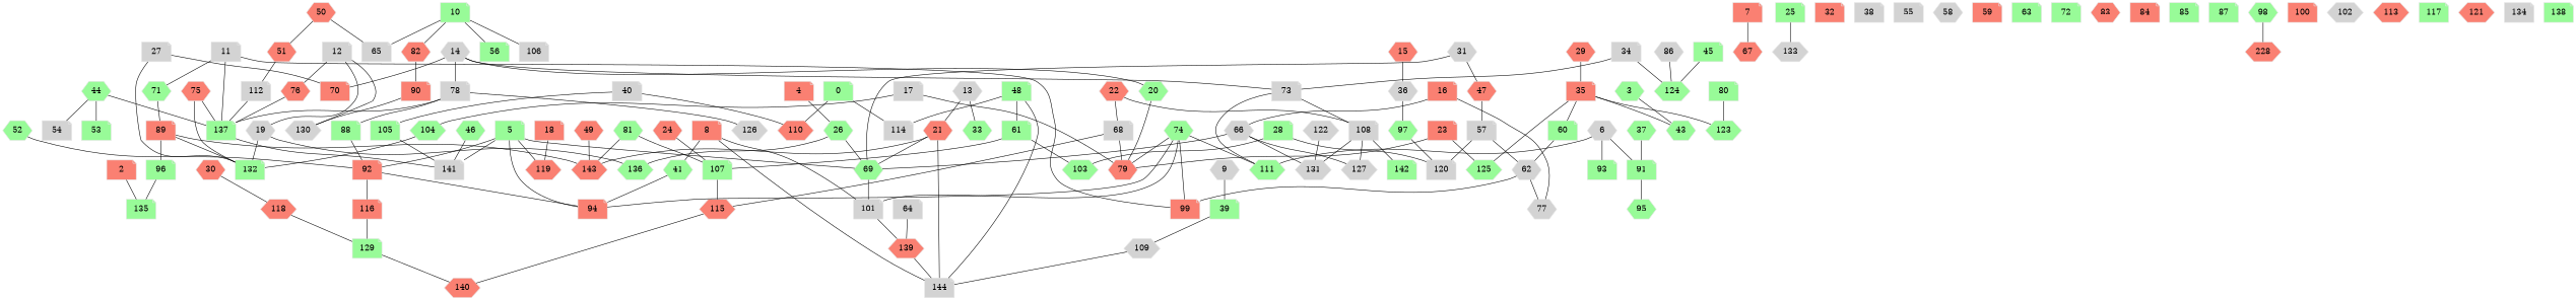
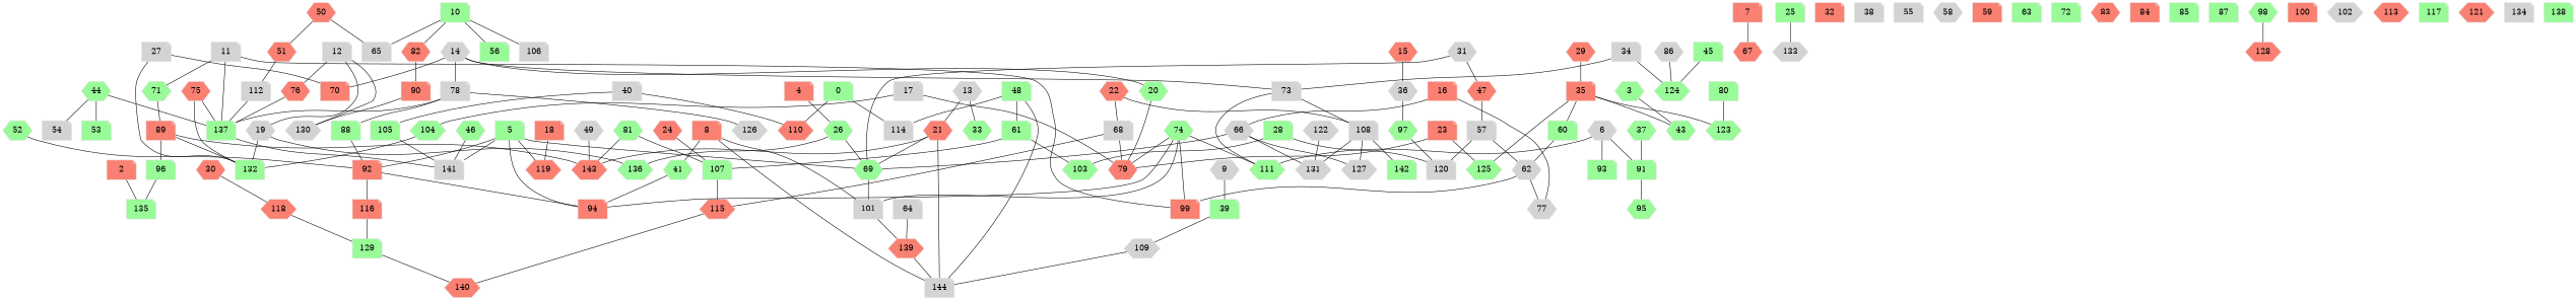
  graph {
    node [color=gray90 fillcolor=palegreen shape=note style=filled]
    n1 [label=0]
    110 [fillcolor=salmon shape=hexagon]
    114 [fillcolor=lightgrey]
    2 [fillcolor=salmon]
    135
    3 [shape=hexagon]
    43 [shape=hexagon]
    4 [fillcolor=salmon]
    26 [shape=hexagon]
    69 [shape=hexagon]
    136 [shape=hexagon]
    5
    92 [fillcolor=salmon]
    94 [fillcolor=salmon]
    119 [fillcolor=salmon shape=hexagon]
    141 [fillcolor=lightgrey]
    101 [fillcolor=lightgrey]
    116 [fillcolor=salmon]
    6 [fillcolor=lightgrey shape=hexagon]
    91
    93
    111 [shape=hexagon]
    95 [shape=hexagon]
    7 [fillcolor=salmon]
    67 [fillcolor=salmon shape=hexagon]
    8 [fillcolor=salmon]
    41 [shape=hexagon]
    144 [fillcolor=lightgrey]
    139 [fillcolor=salmon shape=hexagon]
    9 [fillcolor=lightgrey shape=hexagon]
    39
    109 [fillcolor=lightgrey shape=hexagon]
    10
    56
    65 [fillcolor=lightgrey]
    82 [fillcolor=salmon shape=hexagon]
    106 [fillcolor=lightgrey]
    90 [fillcolor=salmon]
    11 [fillcolor=lightgrey]
    71 [shape=hexagon]
    99 [fillcolor=salmon]
    137
    89 [fillcolor=salmon]
    12 [fillcolor=lightgrey]
    19 [fillcolor=lightgrey shape=hexagon]
    76 [fillcolor=salmon shape=hexagon]
    130 [fillcolor=lightgrey shape=hexagon]
    132
    13 [fillcolor=lightgrey shape=hexagon]
    21 [fillcolor=salmon shape=hexagon]
    33 [shape=hexagon]
    143 [fillcolor=salmon shape=hexagon]
    14 [fillcolor=lightgrey shape=hexagon]
    20 [shape=hexagon]
    70 [fillcolor=salmon]
    73 [fillcolor=lightgrey]
    78 [fillcolor=lightgrey]
    79 [fillcolor=salmon shape=hexagon]
    108 [fillcolor=lightgrey]
    88
    126 [fillcolor=lightgrey shape=hexagon]
    15 [fillcolor=salmon shape=hexagon]
    36 [fillcolor=lightgrey shape=hexagon]
    97 [shape=hexagon]
    16 [fillcolor=salmon]
    66 [fillcolor=lightgrey shape=hexagon]
    77 [fillcolor=lightgrey shape=hexagon]
    127 [fillcolor=lightgrey shape=hexagon]
    131 [fillcolor=lightgrey shape=hexagon]
    17 [fillcolor=lightgrey]
    104 [shape=hexagon]
    18 [fillcolor=salmon]
    22 [fillcolor=salmon shape=hexagon]
    68 [fillcolor=lightgrey]
    115 [fillcolor=salmon shape=hexagon]
    142
    23 [fillcolor=salmon]
    125 [shape=hexagon]
    24 [fillcolor=salmon shape=hexagon]
    107
    133 [fillcolor=lightgrey shape=hexagon]
    25
    27 [fillcolor=lightgrey]
    103 [shape=hexagon]
    28
    120 [fillcolor=lightgrey]
    29 [fillcolor=salmon shape=hexagon]
    35 [fillcolor=salmon]
    60
    123 [shape=hexagon]
    30 [fillcolor=salmon shape=hexagon]
    118 [fillcolor=salmon shape=hexagon]
    129
    31 [fillcolor=lightgrey shape=hexagon]
    47 [fillcolor=salmon shape=hexagon]
    57 [fillcolor=lightgrey]
    32 [fillcolor=salmon]
    34 [fillcolor=lightgrey]
    124 [shape=hexagon]
    62 [fillcolor=lightgrey shape=hexagon]
    37 [shape=hexagon]
    38 [fillcolor=lightgrey]
    40 [fillcolor=lightgrey]
    105
    44 [shape=hexagon]
    53
    54 [fillcolor=lightgrey]
    45
    46 [shape=hexagon]
    48
    61
-   49 [fillcolor=salmon shape=hexagon]
+   49 [fillcolor=lightgrey shape=hexagon]
    50 [fillcolor=salmon shape=hexagon]
    51 [fillcolor=salmon shape=hexagon]
    112 [fillcolor=lightgrey]
    52 [shape=hexagon]
    55 [fillcolor=lightgrey]
    58 [fillcolor=lightgrey shape=hexagon]
    59 [fillcolor=salmon]
    63
    64 [fillcolor=lightgrey]
    140 [fillcolor=salmon shape=hexagon]
    96
    72
    74 [shape=hexagon]
    75 [fillcolor=salmon shape=hexagon]
    80
    81 [shape=hexagon]
    83 [fillcolor=salmon shape=hexagon]
    84 [fillcolor=salmon]
    85
    86 [fillcolor=lightgrey shape=hexagon]
    87
    98 [shape=hexagon]
-   128 [fillcolor=salmon shape=hexagon label=228]
+   128 [fillcolor=salmon shape=hexagon]
    100 [fillcolor=salmon]
    102 [fillcolor=lightgrey shape=hexagon]
    113 [fillcolor=salmon shape=hexagon]
    117
    121 [fillcolor=salmon shape=hexagon]
    122 [fillcolor=lightgrey shape=hexagon]
    134 [fillcolor=lightgrey]
    138
    n1 -- 110
    n1 -- 114
    2 -- 135
    3 -- 43
    4 -- 26
    26 -- 69
    26 -- 136
    69 -- 101
    5 -- 69
    5 -- 92
    5 -- 94
    5 -- 119
    5 -- 141
    92 -- 94
    92 -- 116
    101 -- 139
    116 -- 129
    6 -- 91
    6 -- 93
    6 -- 111
    91 -- 95
    7 -- 67
    8 -- 101
    8 -- 41
    8 -- 144
    41 -- 94
    139 -- 144
    9 -- 39
    39 -- 109
    109 -- 144
    10 -- 56
    10 -- 65
    10 -- 82
    10 -- 106
    82 -- 90
    90 -- 130
    11 -- 71
    11 -- 99
    11 -- 137
    71 -- 89
    137 -- 141
    89 -- 132
    89 -- 143
    89 -- 96
    12 -- 19
    12 -- 76
    12 -- 130
    19 -- 136
    19 -- 132
    76 -- 137
    13 -- 21
    13 -- 33
    21 -- 69
    21 -- 144
    21 -- 143
    14 -- 20
    14 -- 70
    14 -- 73
    14 -- 78
    20 -- 79
    73 -- 111
    73 -- 108
    78 -- 137
    78 -- 88
    78 -- 126
    108 -- 127
    108 -- 131
    108 -- 142
    88 -- 92
    15 -- 36
    36 -- 97
    97 -- 120
    16 -- 66
    16 -- 77
    66 -- 69
    66 -- 127
    66 -- 131
    17 -- 79
    17 -- 104
    104 -- 132
    18 -- 119
    22 -- 108
    22 -- 68
    68 -- 79
    68 -- 115
    115 -- 140
    23 -- 79
    23 -- 125
    24 -- 107
    107 -- 115
    25 -- 133
    27 -- 132
    27 -- 70
    28 -- 103
    28 -- 120
    29 -- 35
    35 -- 43
    35 -- 125
    35 -- 60
    35 -- 123
    60 -- 62
    30 -- 118
    118 -- 129
    129 -- 140
    31 -- 69
    31 -- 47
    47 -- 57
    57 -- 120
    57 -- 62
    34 -- 73
    34 -- 124
    62 -- 99
    62 -- 77
    37 -- 91
    40 -- 110
    40 -- 105
    105 -- 141
    44 -- 137
    44 -- 53
    44 -- 54
    45 -- 124
    46 -- 141
    48 -- 114
    48 -- 144
    48 -- 61
    61 -- 107
    61 -- 103
    49 -- 143
    50 -- 65
    50 -- 51
    51 -- 112
    112 -- 137
    52 -- 92
    64 -- 139
    96 -- 135
    74 -- 94
    74 -- 101
    74 -- 111
    74 -- 99
    74 -- 79
    75 -- 137
    75 -- 132
    80 -- 123
    81 -- 143
    81 -- 107
    86 -- 124
    98 -- 128
    122 -- 131
  }
